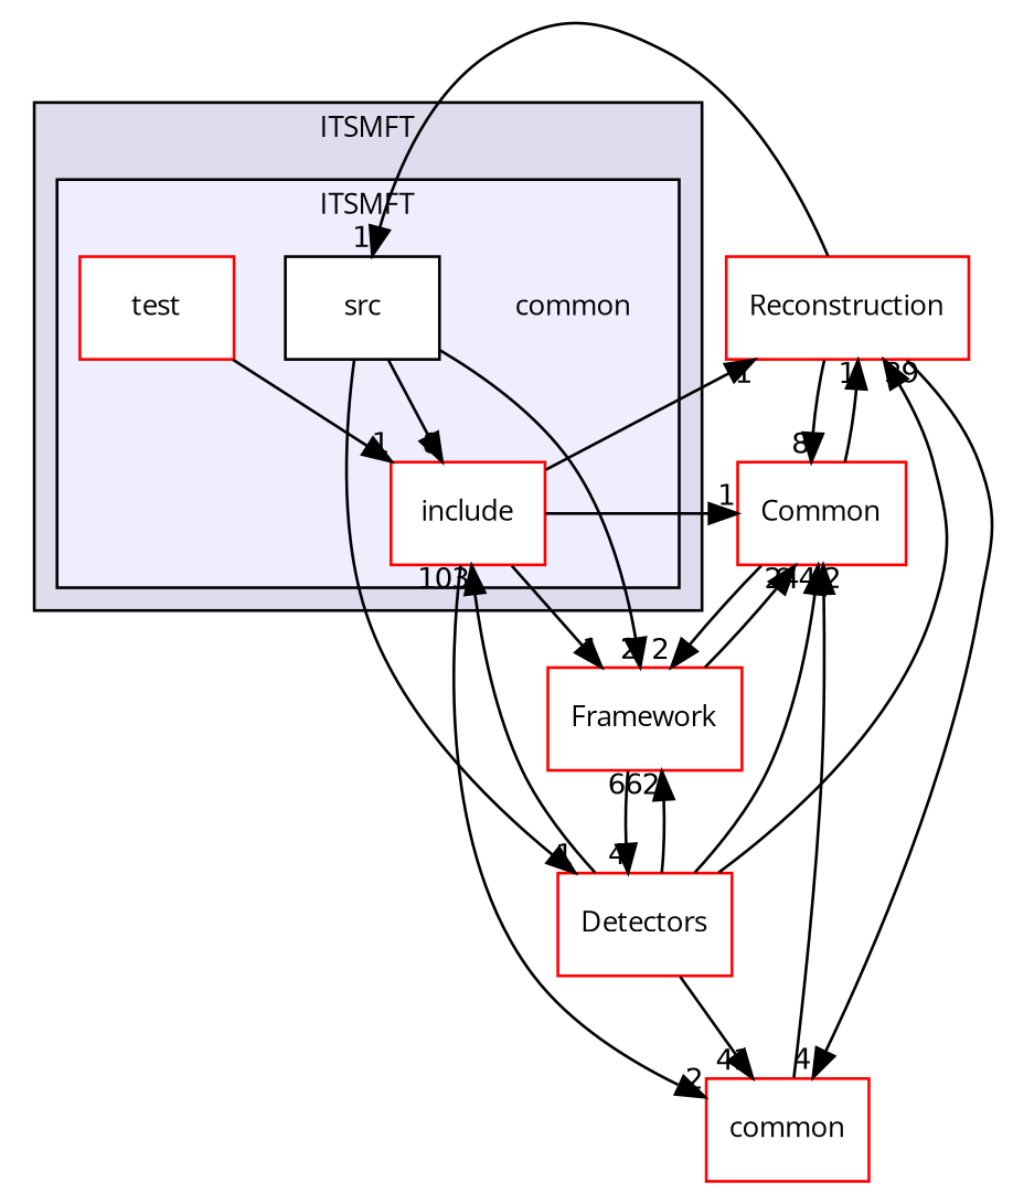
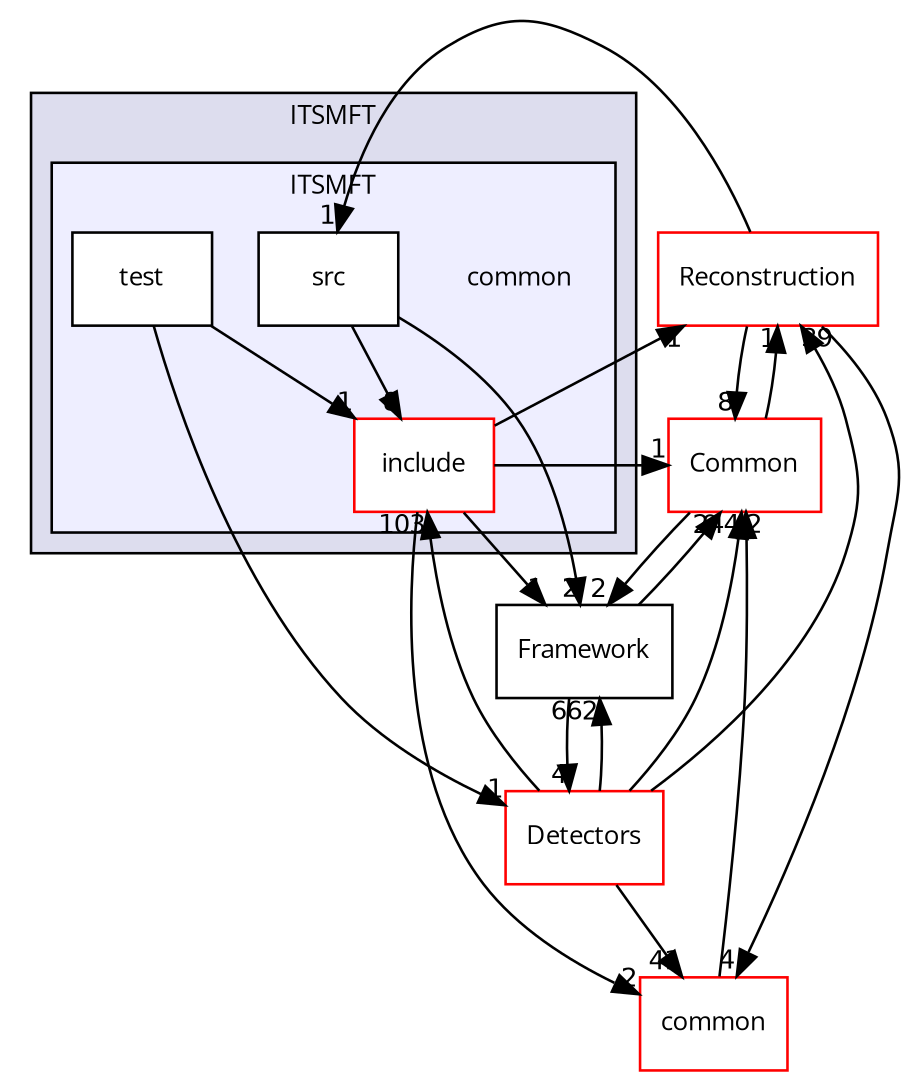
  digraph {
    compound=true
    fontname="Open Sans"
    node [fontname="Open Sans" fontsize=10 shape=box color=red]
    edge [fontname="Open Sans" headlabel=1 labeldistance=1.5 labelfontname=Helvetica labelfontsize=10]
    n1 [label=common shape=plaintext color=""]
    n2 [fillcolor=white label=include style=filled]
    n3 [color=black fillcolor=white label=src style=filled]
-   n4 [fillcolor=white label=test style=filled]
+   n4 [color=black fillcolor=white label=test style=filled]
    n5 [label=Reconstruction]
    n6 [label=Common]
    n7 [label=common]
-   n8 [label=Framework]
+   n8 [color=black label=Framework]
    n9 [label=Detectors]
    subgraph cluster_1 {
      bgcolor="#ddddee"
      fontsize=10
      label=ITSMFT
      pencolor=black
      subgraph cluster_2 {
        bgcolor="#eeeeff"
        fontsize=10
        label=ITSMFT
        pencolor=black
        n1
        n2
        n3
        n4
      }
    }
    n2 -> n5
    n2 -> n6
    n2 -> n7 [headlabel=2]
    n2 -> n8
    n3 -> n2 [headlabel=8]
    n3 -> n8 [headlabel=2]
-   n3 -> n9
+   n4 -> n9
    n4 -> n2
    n5 -> n3
    n5 -> n6 [headlabel=8]
    n5 -> n7 [headlabel=4]
    n6 -> n5
    n6 -> n8 [headlabel=2]
    n7 -> n6 [headlabel=2]
    n8 -> n6 [headlabel=9]
    n8 -> n9 [headlabel=4]
    n9 -> n2 [headlabel=103]
    n9 -> n5 [headlabel=39]
    n9 -> n6 [headlabel=244]
    n9 -> n7 [headlabel=41]
    n9 -> n8 [headlabel=662]
  }
